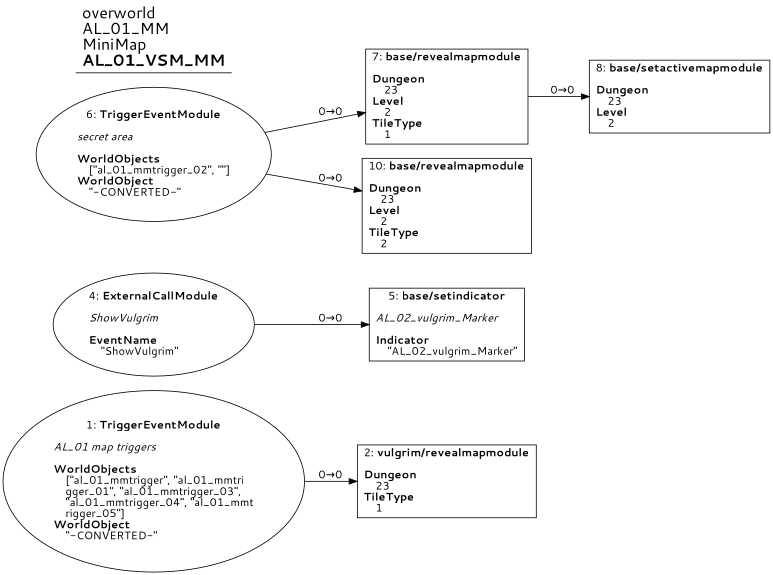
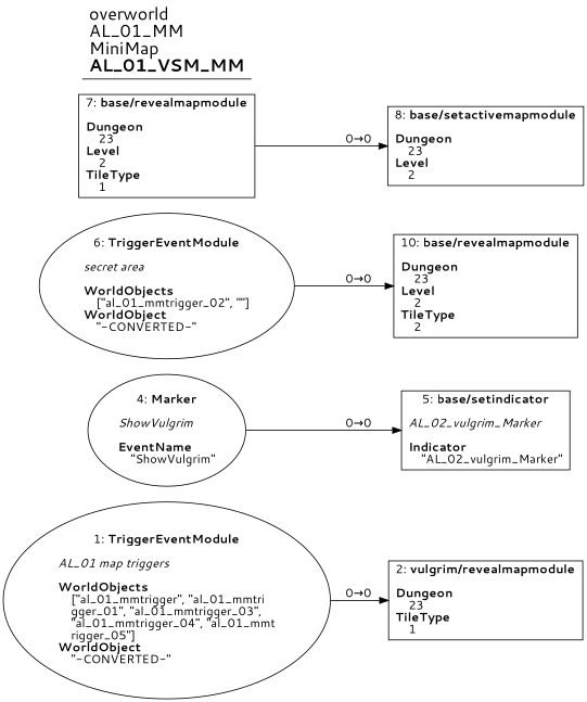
  digraph {
    fontname="Segoe UI"
    rankdir=LR
    splines=spline
    node [fontname="Segoe UI" shape=box]
    edge [fontname="Segoe UI"]
    n1 [label=<1: <b>TriggerEventModule</b><br/><br/><i>AL_01 map triggers<br align="left"/></i><br align="left"/><b>WorldObjects</b><br align="left"/>    [&quot;al_01_mmtrigger&quot;, &quot;al_01_mmtri<br align="left"/>    gger_01&quot;, &quot;al_01_mmtrigger_03&quot;, <br align="left"/>    &quot;al_01_mmtrigger_04&quot;, &quot;al_01_mmt<br align="left"/>    rigger_05&quot;]<br align="left"/><b>WorldObject</b><br align="left"/>    &quot;-CONVERTED-&quot;<br align="left"/>> shape=oval]
    n2 [label=<2: <b>vulgrim/revealmapmodule</b><br/><br/><b>Dungeon</b><br align="left"/>    23<br align="left"/><b>TileType</b><br align="left"/>    1<br align="left"/>>]
-   n3 [label=<4: <b>ExternalCallModule</b><br/><br/><i>ShowVulgrim<br align="left"/></i><br align="left"/><b>EventName</b><br align="left"/>    &quot;ShowVulgrim&quot;<br align="left"/>> shape=oval]
+   n3 [label=<4: <b>Marker</b><br/><br/><i>ShowVulgrim<br align="left"/></i><br align="left"/><b>EventName</b><br align="left"/>    &quot;ShowVulgrim&quot;<br align="left"/>> shape=oval]
    n4 [label=<5: <b>base/setindicator</b><br/><br/><i>AL_02_vulgrim_Marker<br align="left"/></i><br align="left"/><b>Indicator</b><br align="left"/>    &quot;AL_02_vulgrim_Marker&quot;<br align="left"/>>]
    n5 [label=<6: <b>TriggerEventModule</b><br/><br/><i>secret area<br align="left"/></i><br align="left"/><b>WorldObjects</b><br align="left"/>    [&quot;al_01_mmtrigger_02&quot;, &quot;&quot;]<br align="left"/><b>WorldObject</b><br align="left"/>    &quot;-CONVERTED-&quot;<br align="left"/>> shape=oval]
    n6 [label=<7: <b>base/revealmapmodule</b><br/><br/><b>Dungeon</b><br align="left"/>    23<br align="left"/><b>Level</b><br align="left"/>    2<br align="left"/><b>TileType</b><br align="left"/>    1<br align="left"/>>]
    n7 [label=<10: <b>base/revealmapmodule</b><br/><br/><b>Dungeon</b><br align="left"/>    23<br align="left"/><b>Level</b><br align="left"/>    2<br align="left"/><b>TileType</b><br align="left"/>    2<br align="left"/>>]
    n8 [label=<8: <b>base/setactivemapmodule</b><br/><br/><b>Dungeon</b><br align="left"/>    23<br align="left"/><b>Level</b><br align="left"/>    2<br align="left"/>>]
    n9 [label=<<font point-size="20">overworld<br align="left"/>AL_01_MM<br align="left"/>MiniMap<br align="left"/><b>AL_01_VSM_MM</b><br align="left"/></font>> shape=underline]
    n1 -> n2 [label="0→0"]
    n3 -> n4 [label="0→0"]
-   n5 -> n6 [label="0→0"]
    n5 -> n7 [label="0→0"]
    n6 -> n8 [label="0→0"]
  }
